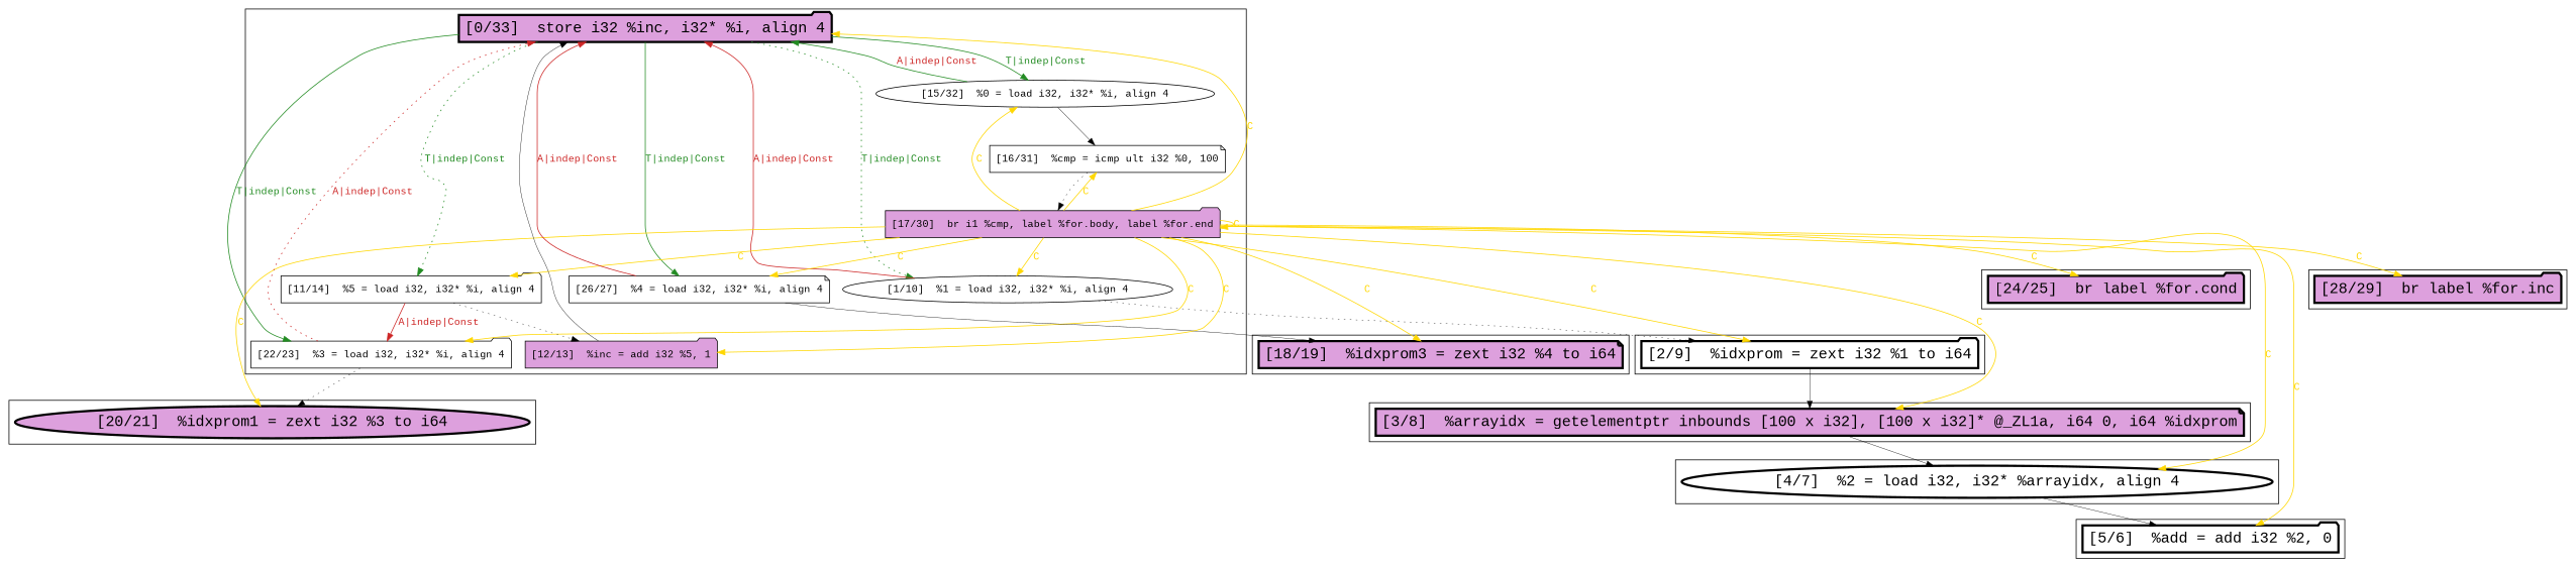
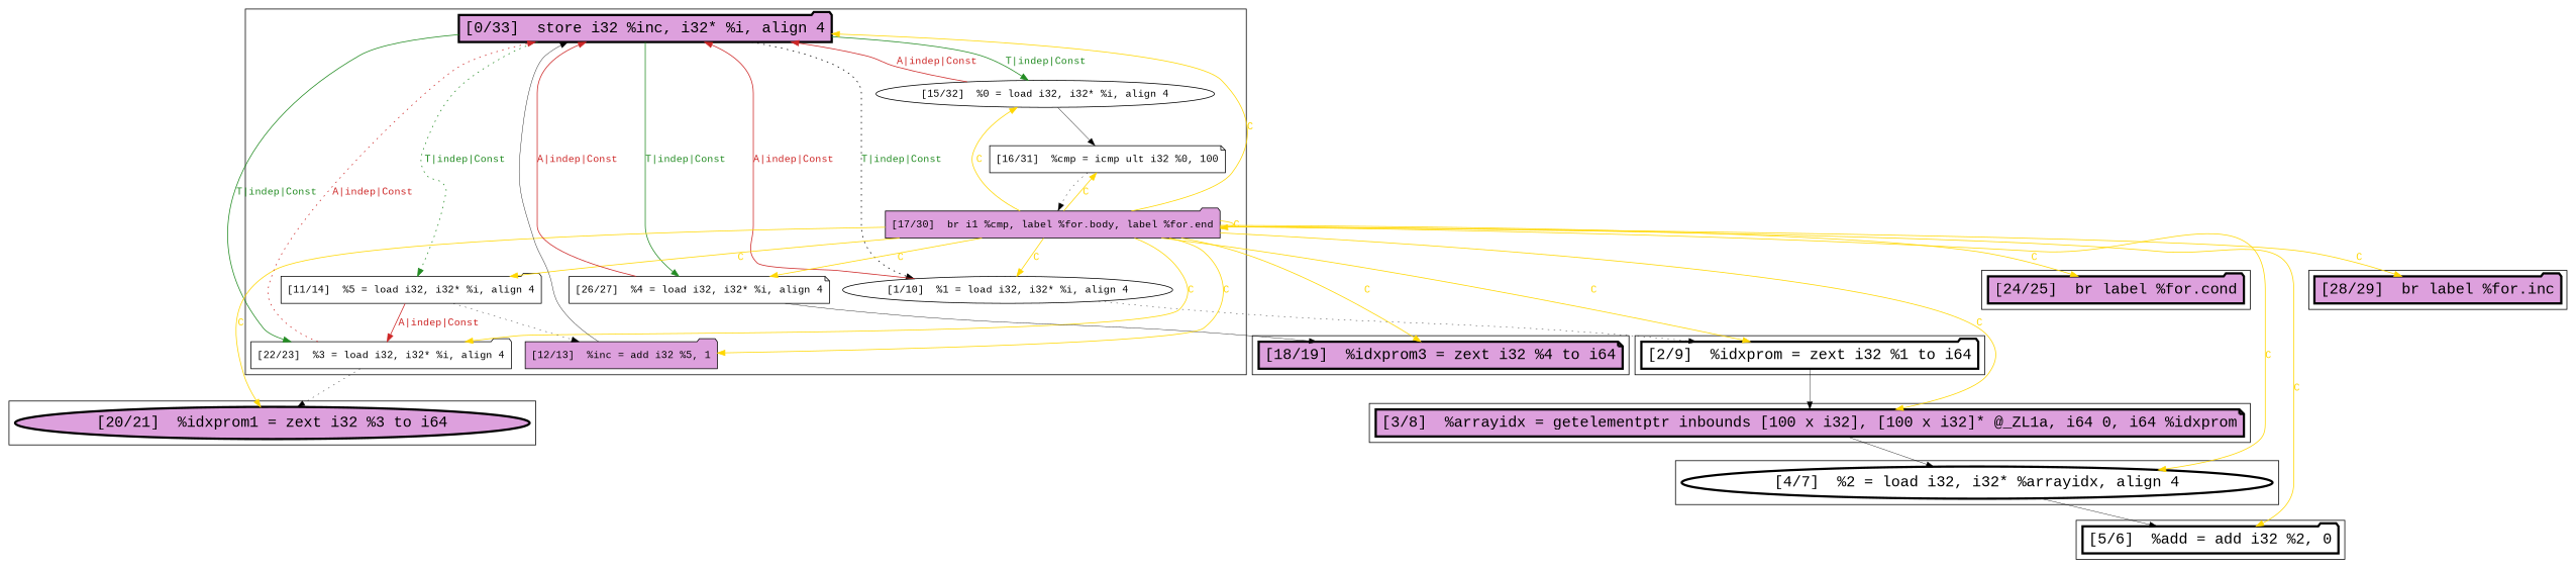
  digraph {
    fontname="Liberation Mono"
    node [fillcolor=white fontname="Liberation Mono" fontsize=20 penwidth=3.0 shape=folder style=filled]
    edge [color=gold fontcolor=gold fontname="Liberation Mono" penwidth=1.0 style=solid]
    n1 [label="[2/9]  %idxprom = zext i32 %1 to i64"]
    n2 [fillcolor=plum label="[20/21]  %idxprom1 = zext i32 %3 to i64" shape=ellipse]
    n3 [fillcolor=plum label="[18/19]  %idxprom3 = zext i32 %4 to i64" shape=note]
    n4 [label="[5/6]  %add = add i32 %2, 0"]
    n5 [fillcolor=plum label="[24/25]  br label %for.cond"]
    n6 [label="[4/7]  %2 = load i32, i32* %arrayidx, align 4" shape=ellipse]
    n7 [fillcolor=plum label="[3/8]  %arrayidx = getelementptr inbounds [100 x i32], [100 x i32]* @_ZL1a, i64 0, i64 %idxprom" shape=note]
    n8 [fillcolor=plum label="[28/29]  br label %for.inc"]
    n9 [fillcolor=plum label="[0/33]  store i32 %inc, i32* %i, align 4"]
    n10 [label="[1/10]  %1 = load i32, i32* %i, align 4" shape=ellipse fontsize="" penwidth=""]
    n11 [label="[15/32]  %0 = load i32, i32* %i, align 4" shape=ellipse fontsize="" penwidth=""]
    n12 [label="[16/31]  %cmp = icmp ult i32 %0, 100" shape=note fontsize="" penwidth=""]
    n13 [fillcolor=plum label="[17/30]  br i1 %cmp, label %for.body, label %for.end" fontsize="" penwidth=""]
    n14 [label="[11/14]  %5 = load i32, i32* %i, align 4" fontsize="" penwidth=""]
    n15 [fillcolor=plum label="[12/13]  %inc = add i32 %5, 1" fontsize="" penwidth=""]
    n16 [label="[22/23]  %3 = load i32, i32* %i, align 4" fontsize="" penwidth=""]
    n17 [label="[26/27]  %4 = load i32, i32* %i, align 4" shape=note fontsize="" penwidth=""]
    subgraph cluster_1 {
      n1
    }
    subgraph cluster_2 {
      n2
    }
    subgraph cluster_3 {
      n3
    }
    subgraph cluster_4 {
      n4
    }
    subgraph cluster_5 {
      n5
    }
    subgraph cluster_6 {
      n6
    }
    subgraph cluster_7 {
      n7
    }
    subgraph cluster_8 {
      n8
    }
    subgraph cluster_9 {
      n9
      n10
      n11
      n12
      n13
      n14
      n15
      n16
      n17
    }
    n1 -> n7 [color=black fontcolor=black penwidth=0.5 style=bold]
    n6 -> n4 [color=black fontcolor=black penwidth=0.5 style=bold]
    n7 -> n6 [color=black fontcolor=black penwidth=0.5 style=bold]
-   n9 -> n10 [color=forestgreen fontcolor=forestgreen label="T|indep|Const" style=dotted]
+   n9 -> n10 [color=black fontcolor=forestgreen label="T|indep|Const" style=dotted]
    n9 -> n11 [color=forestgreen fontcolor=forestgreen label="T|indep|Const" style=bold]
    n9 -> n14 [color=forestgreen fontcolor=forestgreen label="T|indep|Const" style=dotted]
    n9 -> n16 [color=forestgreen fontcolor=forestgreen label="T|indep|Const" style=bold]
    n9 -> n17 [color=forestgreen fontcolor=forestgreen label="T|indep|Const" style=bold]
    n10 -> n1 [color=black fontcolor=black penwidth=0.5 style=dotted]
    n10 -> n9 [color=firebrick3 fontcolor=firebrick3 label="A|indep|Const" style=bold]
-   n11 -> n9 [color=forestgreen fontcolor=firebrick3 label="A|indep|Const" style=bold]
+   n11 -> n9 [color=firebrick3 fontcolor=firebrick3 label="A|indep|Const" style=bold]
    n11 -> n12 [color=black fontcolor=black penwidth=0.5 style=bold]
    n12 -> n13 [color=black fontcolor=black penwidth=0.5 style=dotted]
    n13 -> n1 [label=C]
    n13 -> n2 [label=C]
    n13 -> n3 [label=C]
    n13 -> n4 [label=C]
    n13 -> n5 [label=C]
    n13 -> n6 [label=C]
    n13 -> n7 [label=C]
    n13 -> n8 [label=C]
    n13 -> n9 [label=C]
    n13 -> n10 [label=C]
    n13 -> n11 [label=C]
    n13 -> n12 [label=C]
    n13 -> n13 [label=C]
    n13 -> n14 [label=C]
    n13 -> n15 [label=C]
    n13 -> n16 [label=C]
    n13 -> n17 [label=C]
    n14 -> n15 [color=black fontcolor=black penwidth=0.5 style=dotted]
    n14 -> n16 [color=firebrick3 fontcolor=firebrick3 label="A|indep|Const" style=bold]
    n15 -> n9 [color=black fontcolor=black penwidth=0.5 style=bold]
    n16 -> n2 [color=black fontcolor=black penwidth=0.5 style=dotted]
    n16 -> n9 [color=firebrick3 fontcolor=firebrick3 label="A|indep|Const" style=dotted]
    n17 -> n3 [color=black fontcolor=black penwidth=0.5 style=bold]
    n17 -> n9 [color=firebrick3 fontcolor=firebrick3 label="A|indep|Const" style=bold]
  }
